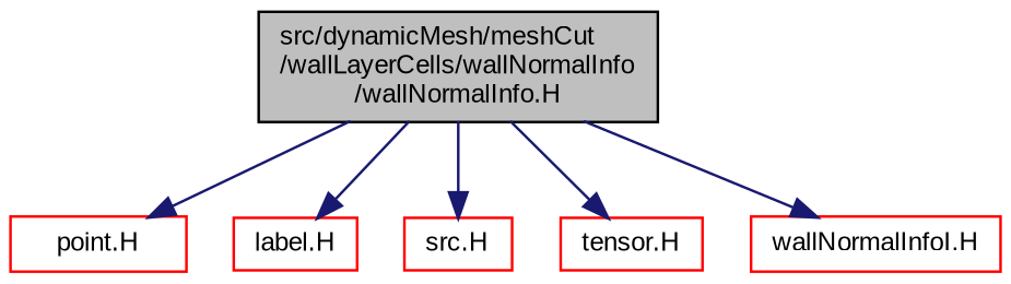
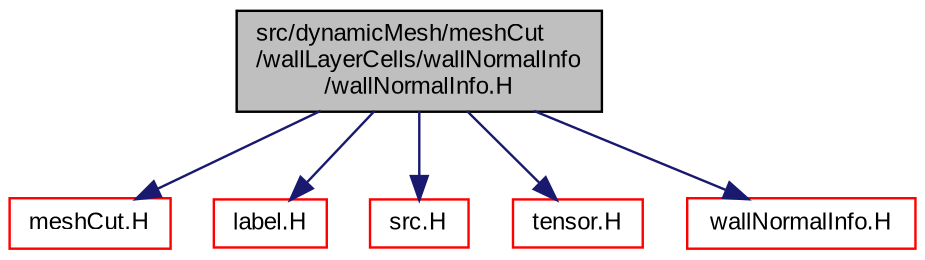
  digraph {
    fontname="Liberation Sans"
    node [color=red fontname="Liberation Sans" fontsize=10 shape=record]
    edge [color=midnightblue fontname="Liberation Sans" fontsize=10 labelfontname=FreeSans labelfontsize=10 style=solid]
    n1 [color=black fillcolor=grey75 fontcolor=black height=0.2 label="src/dynamicMesh/meshCut\l/wallLayerCells/wallNormalInfo\l/wallNormalInfo.H" style=filled width=0.4]
-   n2 [height=0.2 label="point.H" width=0.4]
+   n2 [height=0.2 label="meshCut.H" width=0.4]
    n3 [height=0.2 label="label.H" width=0.4]
    n4 [height=0.2 label="src.H" width=0.4]
    n5 [height=0.2 label="tensor.H" width=0.4]
-   n6 [height=0.2 label="wallNormalInfoI.H" width=0.4]
+   n6 [height=0.2 label="wallNormalInfo.H" width=0.4]
    n1 -> n2
    n1 -> n3
    n1 -> n4
    n1 -> n5
    n1 -> n6
  }
